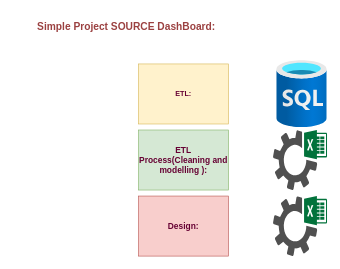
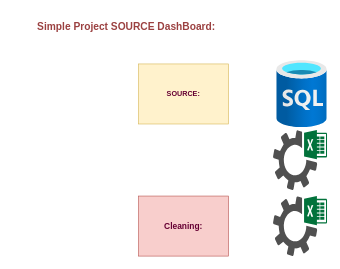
  <mxCell id="0" />
  <mxCell id="1" parent="0" />
- <mxCell id="2" value="&lt;b&gt;&lt;font style=&quot;color: rgb(102, 0, 51);&quot;&gt;ETL:&lt;/font&gt;&lt;/b&gt;" style="text;html=1;align=center;verticalAlign=middle;whiteSpace=wrap;rounded=0;fillColor=#fff2cc;strokeColor=#d6b656;" vertex="1" parent="1"><mxGeometry x="230" y="106" width="150" height="100" as="geometry" /></mxCell>
+ <mxCell id="2" value="&lt;b&gt;&lt;font style=&quot;color: rgb(102, 0, 51);&quot;&gt;SOURCE:&lt;/font&gt;&lt;/b&gt;" style="text;html=1;align=center;verticalAlign=middle;whiteSpace=wrap;rounded=0;fillColor=#fff2cc;strokeColor=#d6b656;" vertex="1" parent="1"><mxGeometry x="230" y="106" width="150" height="100" as="geometry" /></mxCell>
  <mxCell id="3" value="" style="image;aspect=fixed;html=1;points=[];align=center;fontSize=12;image=img/lib/azure2/databases/SQL_Database.svg;" vertex="1" parent="1"><mxGeometry x="460" y="100" width="84" height="112" as="geometry" /></mxCell>
- <mxCell id="4" value="&lt;font style=&quot;font-size: 14px;&quot; color=&quot;#660033&quot;&gt;&lt;b&gt;Design:&lt;/b&gt;&lt;/font&gt;" style="text;html=1;align=center;verticalAlign=middle;whiteSpace=wrap;rounded=0;fillColor=#f8cecc;strokeColor=#b85450;" vertex="1" parent="1"><mxGeometry x="230" y="326" width="150" height="100" as="geometry" /></mxCell>
+ <mxCell id="4" value="&lt;font style=&quot;font-size: 14px;&quot; color=&quot;#660033&quot;&gt;&lt;b&gt;Cleaning:&lt;/b&gt;&lt;/font&gt;" style="text;html=1;align=center;verticalAlign=middle;whiteSpace=wrap;rounded=0;fillColor=#f8cecc;strokeColor=#b85450;" vertex="1" parent="1"><mxGeometry x="230" y="326" width="150" height="100" as="geometry" /></mxCell>
  <mxCell id="5" value="" style="sketch=0;pointerEvents=1;shadow=0;dashed=0;html=1;strokeColor=none;fillColor=#505050;labelPosition=center;verticalLabelPosition=bottom;verticalAlign=top;outlineConnect=0;align=center;shape=mxgraph.office.services.excel_services;" vertex="1" parent="1"><mxGeometry x="454" y="326" width="90" height="100" as="geometry" /></mxCell>
- <mxCell id="6" value="&lt;font color=&quot;#660033&quot;&gt;&lt;span style=&quot;font-size: 14px;&quot;&gt;&lt;b&gt;ETL Process(Cleaning and modelling ):&lt;/b&gt;&lt;/span&gt;&lt;/font&gt;" style="text;html=1;align=center;verticalAlign=middle;whiteSpace=wrap;rounded=0;fillColor=#d5e8d4;strokeColor=#82b366;" vertex="1" parent="1"><mxGeometry x="230" y="216" width="150" height="100" as="geometry" /></mxCell>
  <mxCell id="7" value="" style="sketch=0;pointerEvents=1;shadow=0;dashed=0;html=1;strokeColor=none;fillColor=#505050;labelPosition=center;verticalLabelPosition=bottom;verticalAlign=top;outlineConnect=0;align=center;shape=mxgraph.office.services.excel_services;" vertex="1" parent="1"><mxGeometry x="454" y="216" width="90" height="100" as="geometry" /></mxCell>
  <mxCell id="8" value="&lt;font style=&quot;font-size: 17px; color: light-dark(rgb(155, 65, 65), rgb(237, 237, 237));&quot;&gt;&lt;b&gt;Simple Project SOURCE DashBoard:&lt;/b&gt;&lt;/font&gt;" style="text;html=1;align=center;verticalAlign=middle;whiteSpace=wrap;rounded=0;" vertex="1" parent="1"><mxGeometry x="20" y="20" width="380" height="50" as="geometry" /></mxCell>
